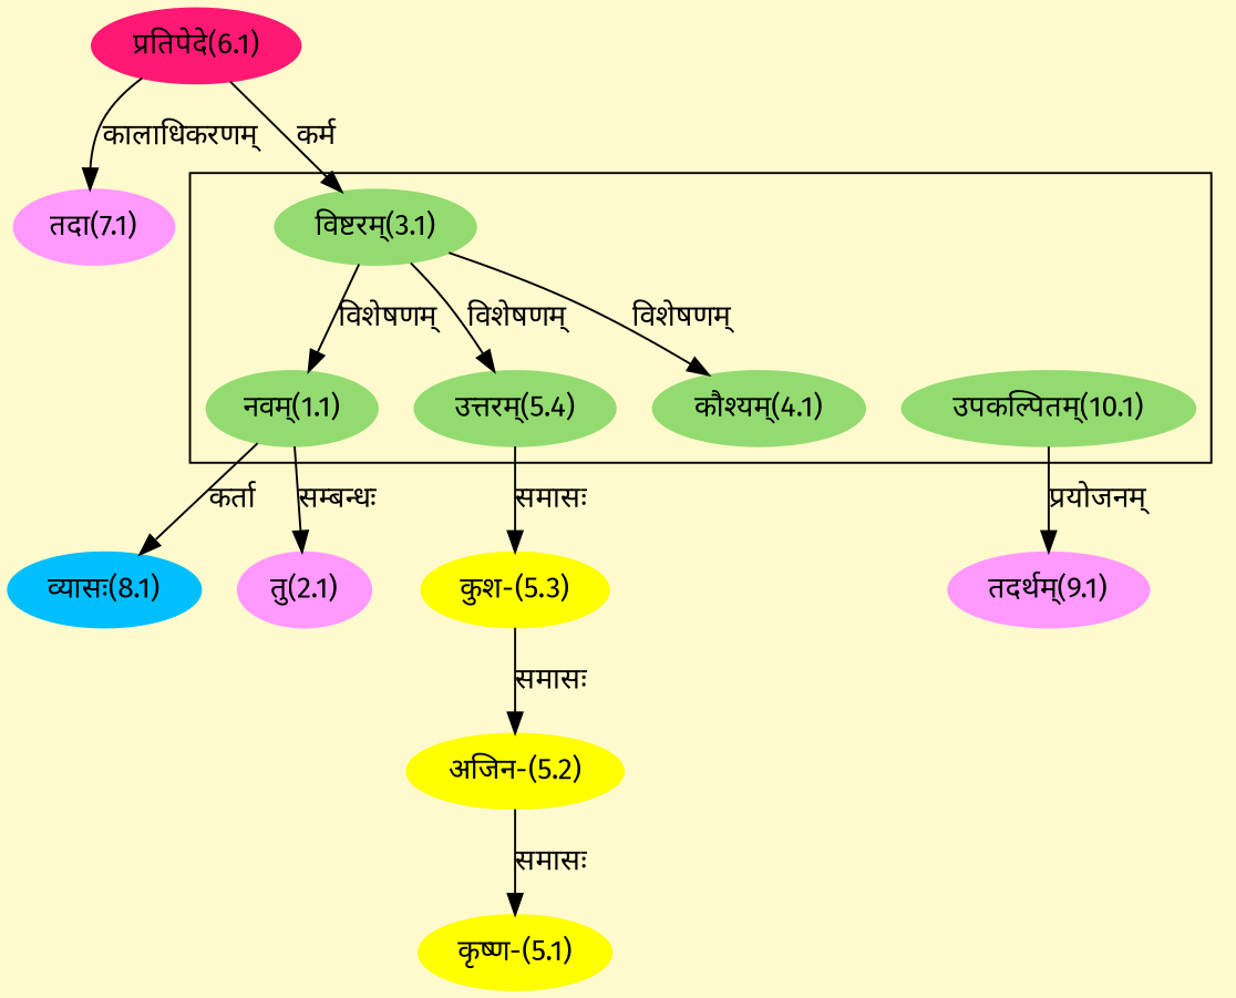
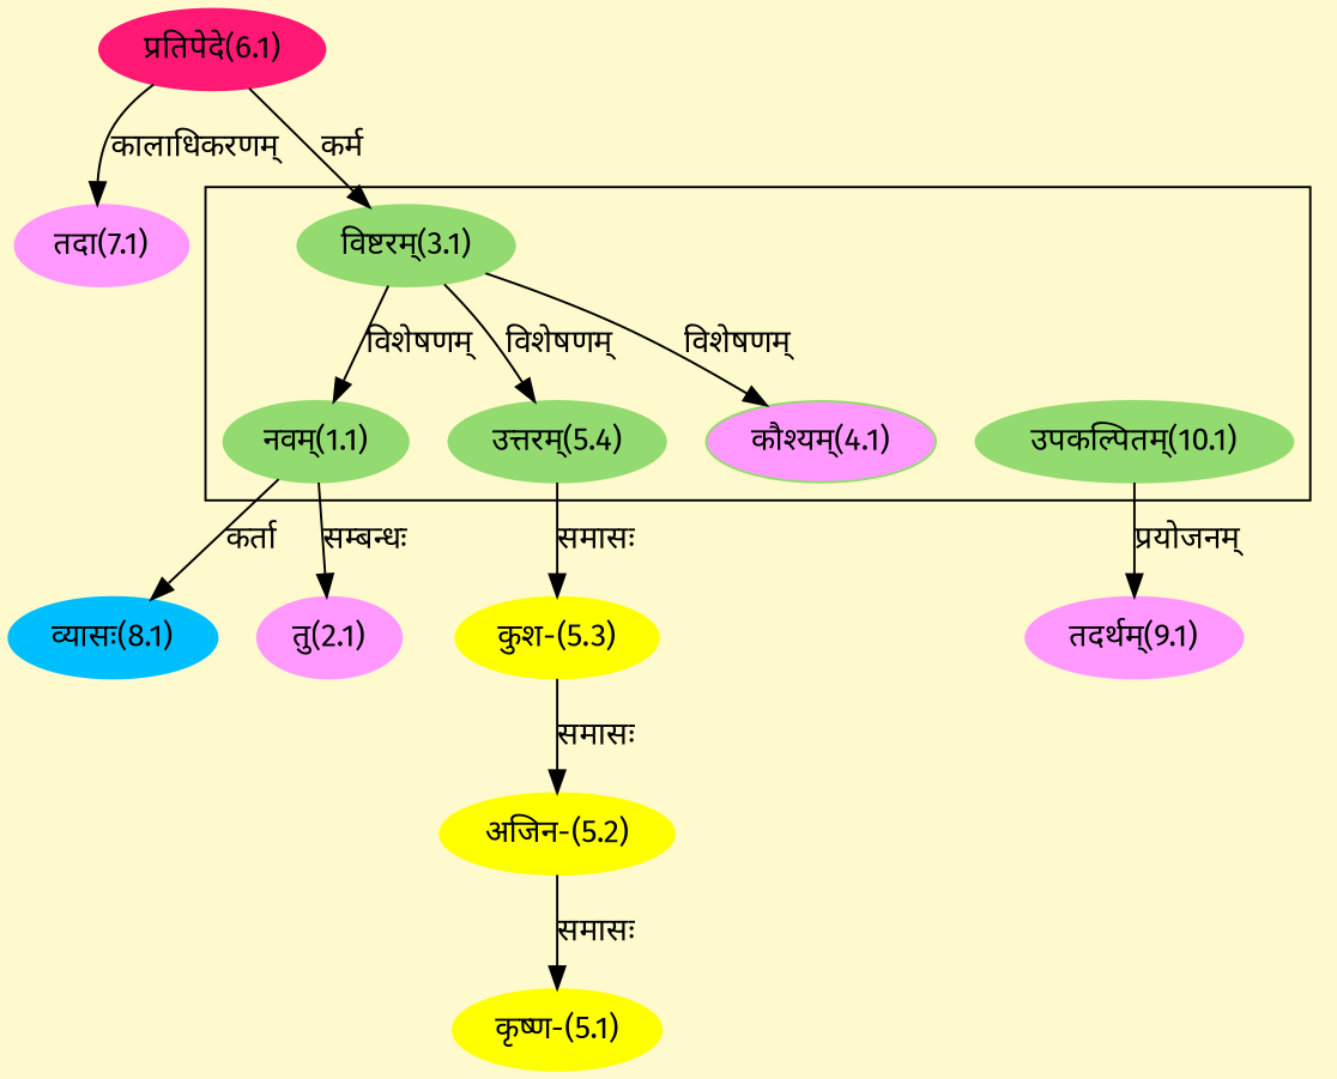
  digraph {
    bgcolor=lemonchiffon1
    compound=true
    fontname="Fira Sans"
    rankdir=BT
    node [color="#93DB70" fontname="Fira Sans" style=filled]
    edge [dir=back fontname="Fira Sans"]
    n1 [label="नवम्(1.1)"]
    n2 [label="विष्टरम्(3.1)"]
-   n3 [label="कौश्यम्(4.1)"]
+   n3 [label="कौश्यम्(4.1)" fillcolor="#FF99FF"]
    n4 [label="उत्तरम्(5.4)"]
    n5 [label="उपकल्पितम्(10.1)"]
    n6 [color="#FF1975" label="प्रतिपेदे(6.1)"]
    n7 [color="#FF99FF" label="तु(2.1)"]
    n8 [color="#FFFF00" label="कृष्ण-(5.1)"]
    n9 [color="#FFFF00" label="अजिन-(5.2)"]
    n10 [color="#FFFF00" label="कुश-(5.3)"]
    n11 [color="#00BFFF" label="व्यासः(8.1)"]
    n12 [color="#FF99FF" label="तदा(7.1)"]
    n13 [color="#FF99FF" label="तदर्थम्(9.1)"]
    subgraph cluster_1 {
      n1
      n2
      n3
      n4
      n5
    }
    n1 -> n2 [label="विशेषणम्"]
    n2 -> n6 [label="कर्म"]
    n3 -> n2 [label="विशेषणम्"]
    n4 -> n2 [label="विशेषणम्"]
    n7 -> n1 [label="सम्बन्धः"]
    n8 -> n9 [label="समासः"]
    n9 -> n10 [label="समासः"]
    n10 -> n4 [label="समासः"]
    n11 -> n1 [label="कर्ता"]
    n12 -> n6 [label="कालाधिकरणम्"]
    n13 -> n5 [label="प्रयोजनम्"]
  }
